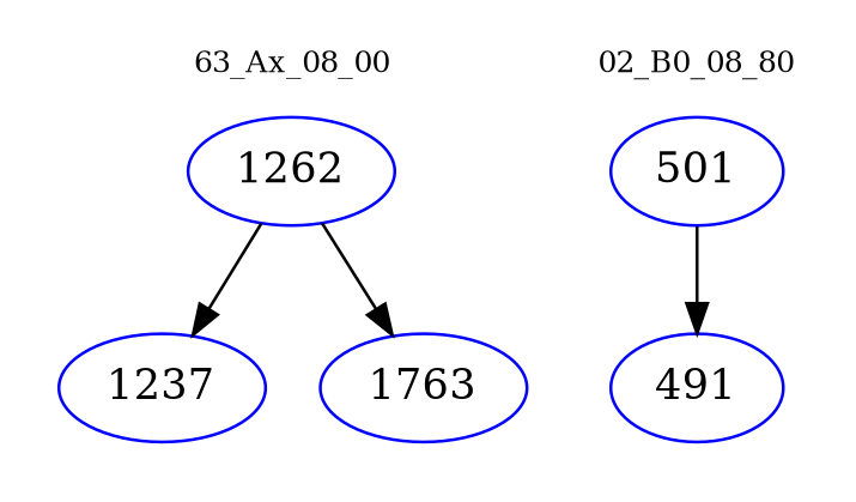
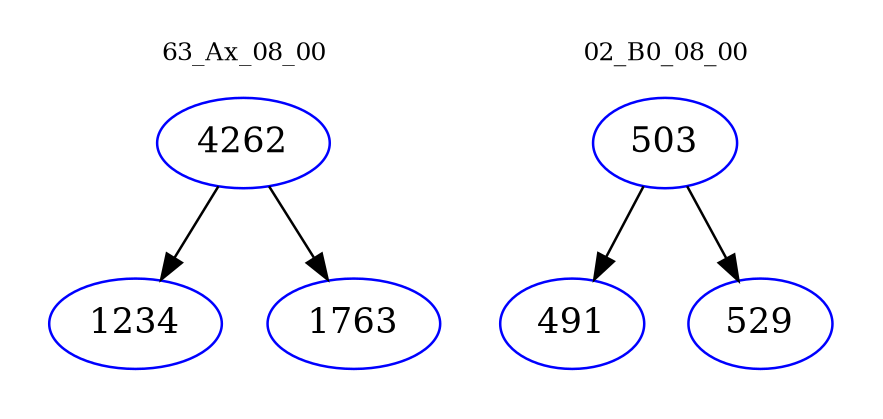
  digraph {
    node [color=blue]
    edge [color=black]
-   n1 [label=1262]
-   n2 [label=1237]
+   n1 [label=4262]
+   n2 [label=1234]
    n3 [label=1763]
-   n4 [label=501]
+   n4 [label=503]
    n5 [label=491]
+   n6 [label=529]
    subgraph cluster_1 {
      color=white
      fontsize=10
      label="63_Ax_08_00"
      n1
      n2
      n3
    }
    subgraph cluster_2 {
      color=white
      fontsize=10
-     label="02_B0_08_80"
+     label="02_B0_08_00"
      n4
      n5
+     n6
    }
    n1 -> n2
    n1 -> n3
    n4 -> n5
+   n4 -> n6
  }
